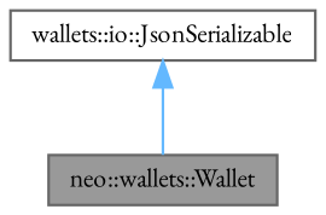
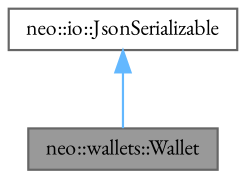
  digraph {
    fontname="EB Garamond"
    node [color=gray40 fontname="EB Garamond" fontsize=10 shape=box style=filled]
    n1 [fillcolor=grey60 fontcolor=black height=0.2 label="neo::wallets::Wallet" width=0.4]
-   n2 [fillcolor=white height=0.2 label="wallets::io::JsonSerializable" width=0.4]
+   n2 [fillcolor=white height=0.2 label="neo::io::JsonSerializable" width=0.4]
    n2 -> n1 [color=steelblue1 dir=back fontname="EB Garamond" fontsize=10 labelfontname=Helvetica labelfontsize=10 style=solid]
  }
